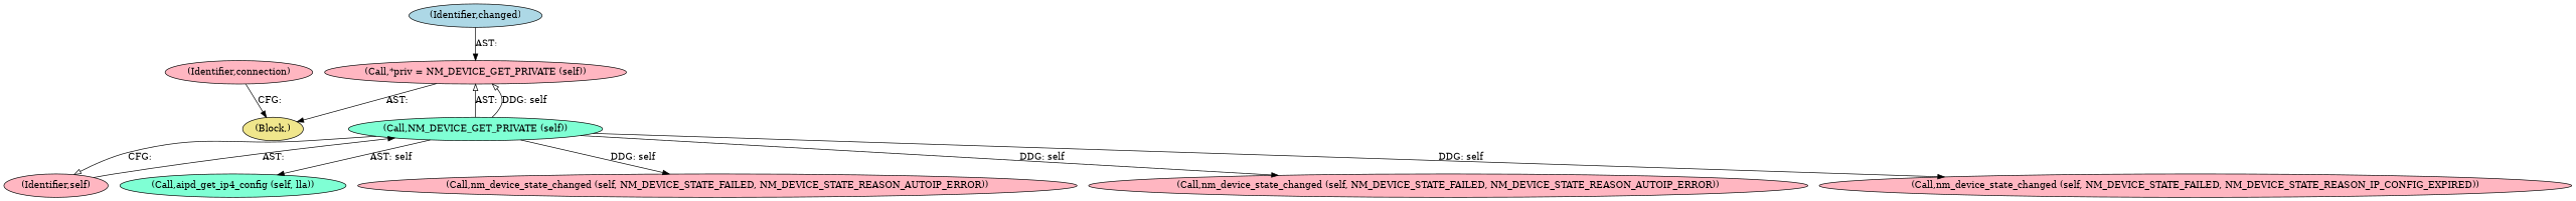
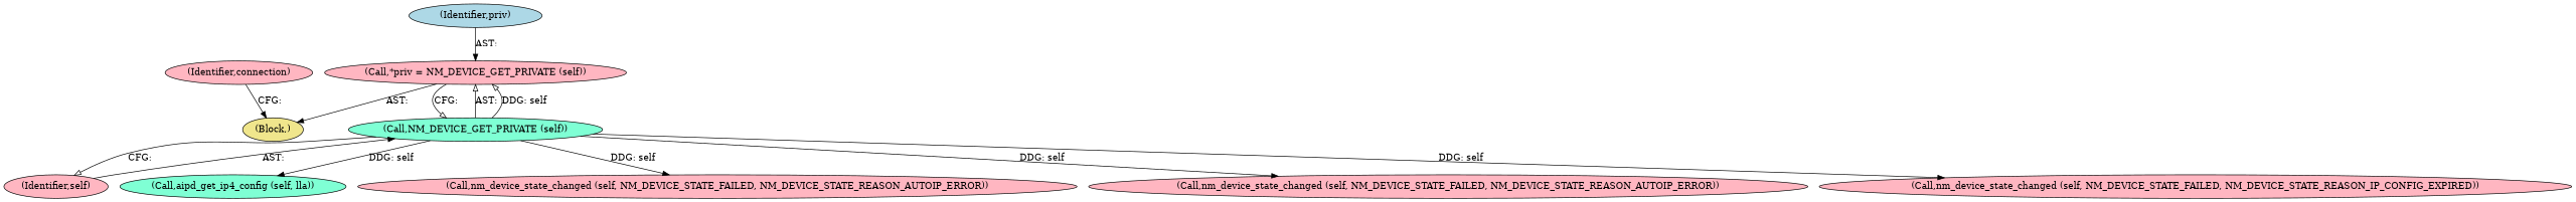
  digraph {
    node [fillcolor=lightpink style=filled]
    edge [arrowhead=normal]
    n1 [label="(Call,*priv = NM_DEVICE_GET_PRIVATE (self))"]
    n2 [fillcolor=aquamarine label="(Call,NM_DEVICE_GET_PRIVATE (self))"]
    n3 [fillcolor=khaki label="(Block,)"]
    n4 [label="(Identifier,self)"]
    n5 [fillcolor=aquamarine label="(Call,aipd_get_ip4_config (self, lla))"]
    n6 [label="(Call,nm_device_state_changed (self, NM_DEVICE_STATE_FAILED, NM_DEVICE_STATE_REASON_AUTOIP_ERROR))"]
    n7 [label="(Call,nm_device_state_changed (self, NM_DEVICE_STATE_FAILED, NM_DEVICE_STATE_REASON_AUTOIP_ERROR))"]
    n8 [label="(Call,nm_device_state_changed (self, NM_DEVICE_STATE_FAILED, NM_DEVICE_STATE_REASON_IP_CONFIG_EXPIRED))"]
-   n9 [fillcolor=lightblue label="(Identifier,changed)"]
+   n9 [fillcolor=lightblue label="(Identifier,priv)"]
    n10 [label="(Identifier,connection)"]
+   n1 -> n2 [arrowhead=onormal label="CFG: "]
    n1 -> n3 [label="AST: "]
    n2 -> n1 [arrowhead=onormal label="AST: "]
    n2 -> n1 [arrowhead=onormal label="DDG: self"]
    n2 -> n4 [arrowhead=onormal label="CFG: "]
-   n2 -> n5 [label="AST: self"]
+   n2 -> n5 [label="DDG: self"]
    n2 -> n6 [label="DDG: self"]
    n2 -> n7 [label="DDG: self"]
    n2 -> n8 [label="DDG: self"]
    n4 -> n2 [label="AST: "]
    n9 -> n1 [label="AST: "]
    n10 -> n3 [label="CFG: "]
  }
